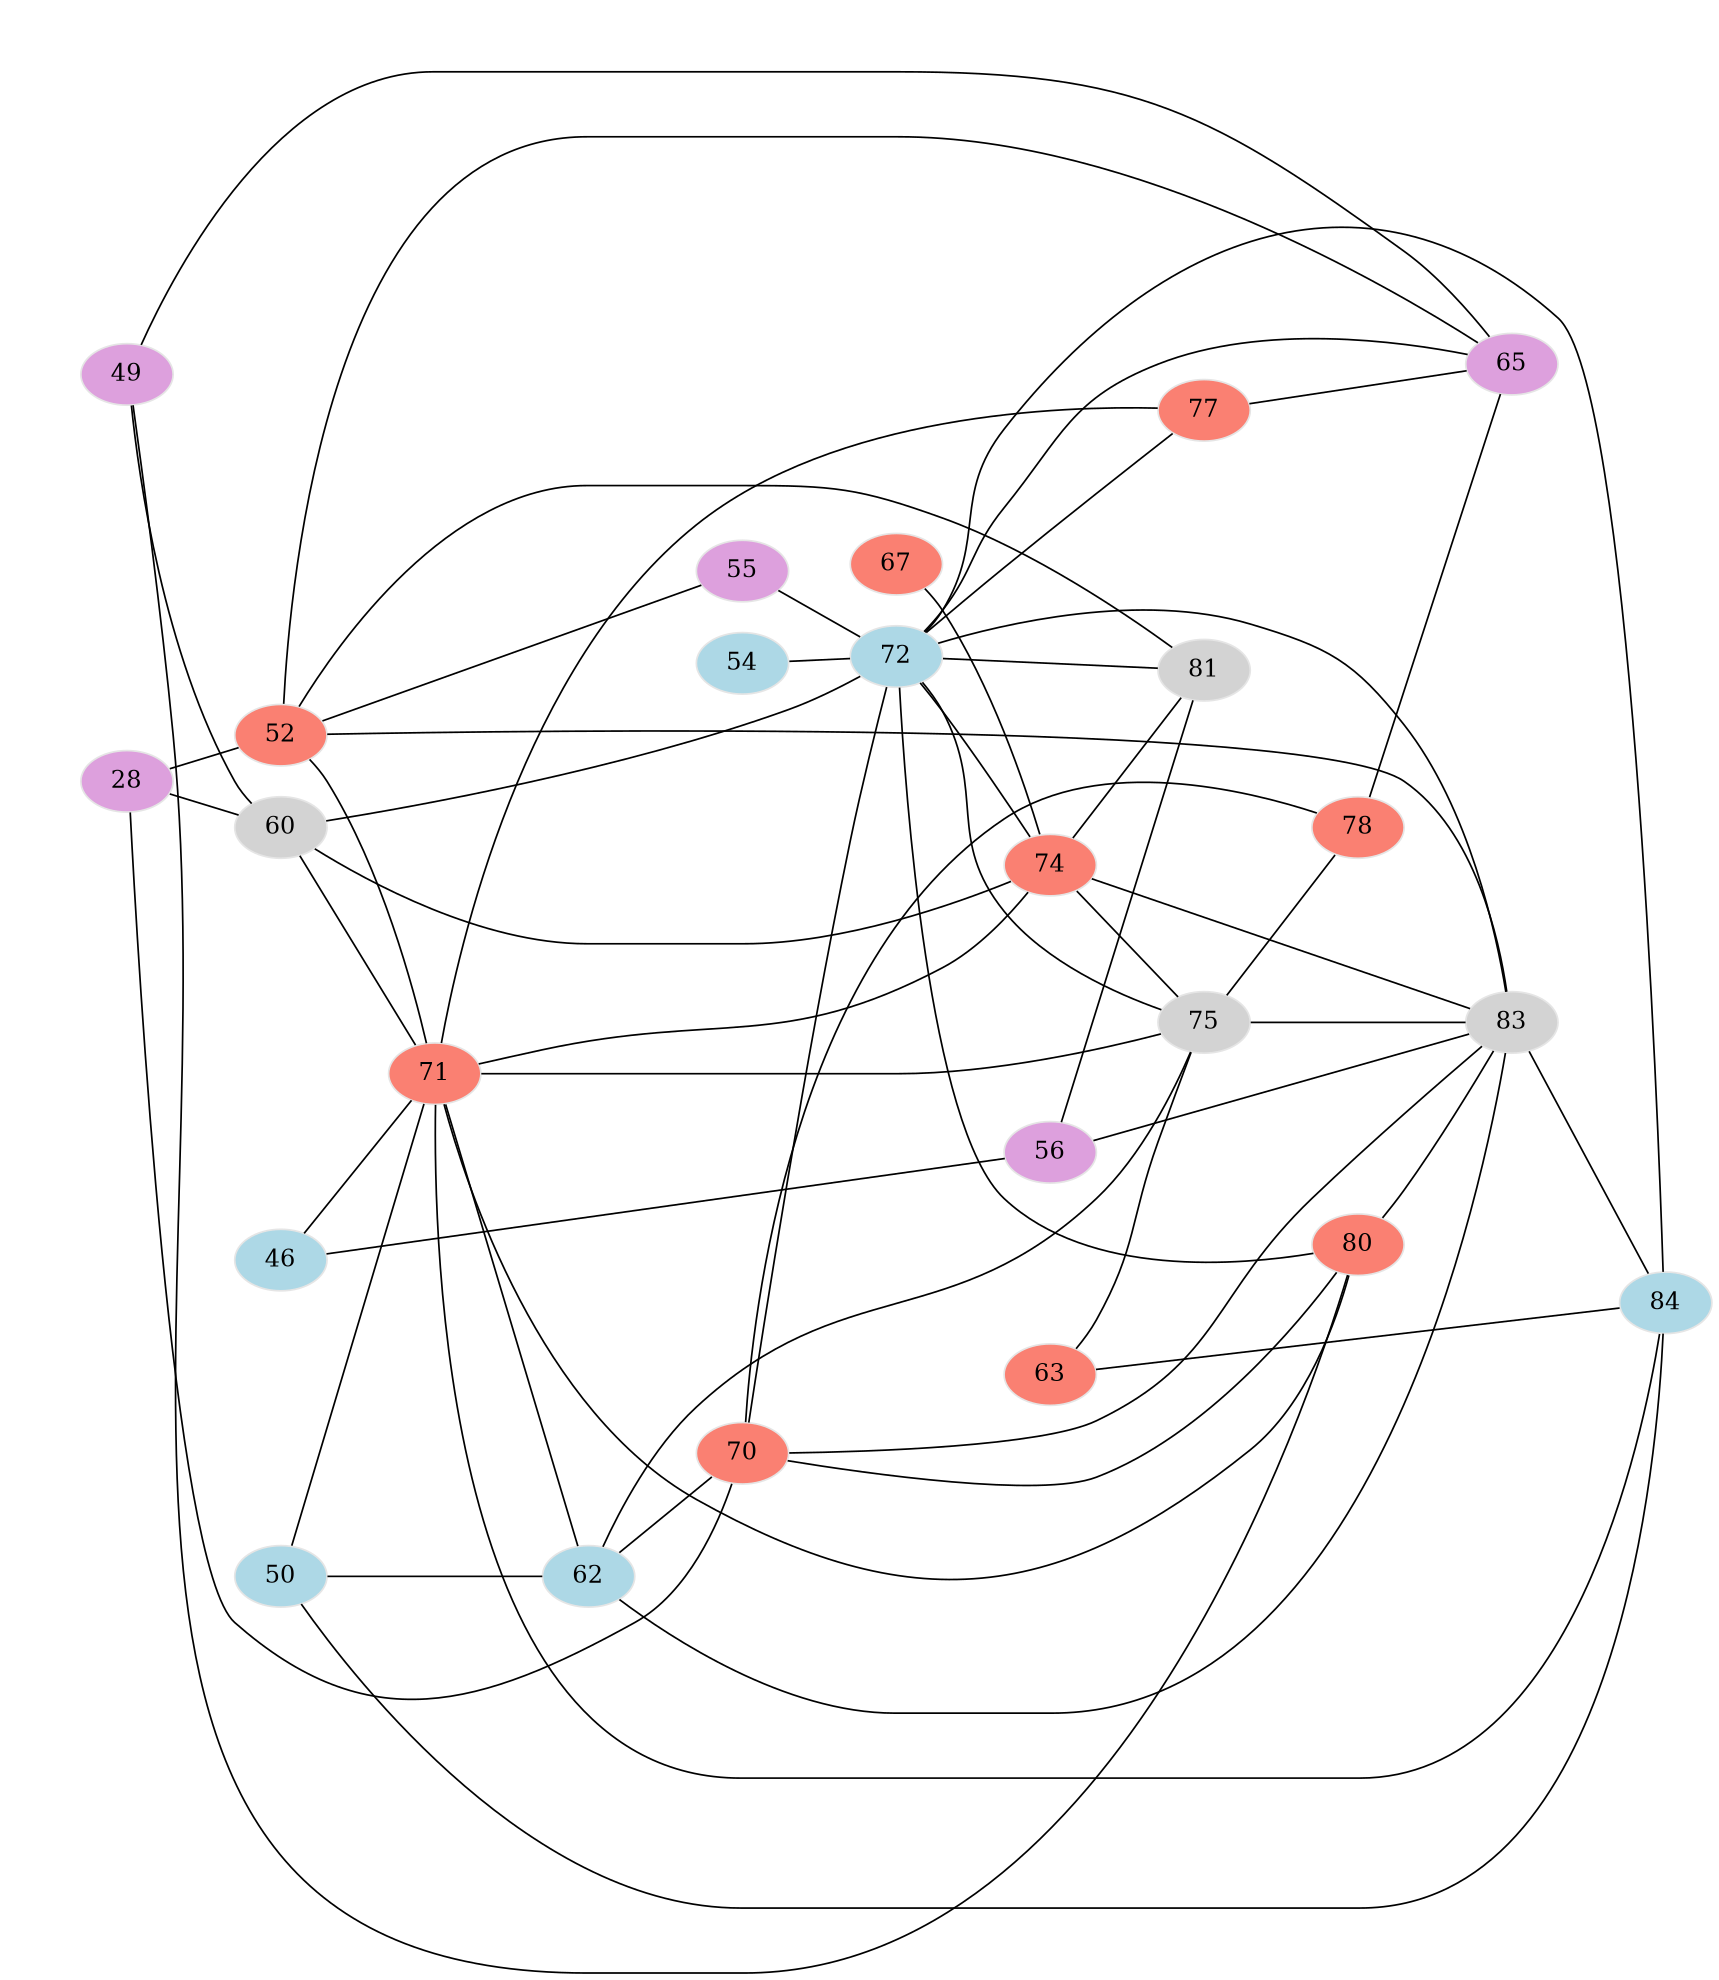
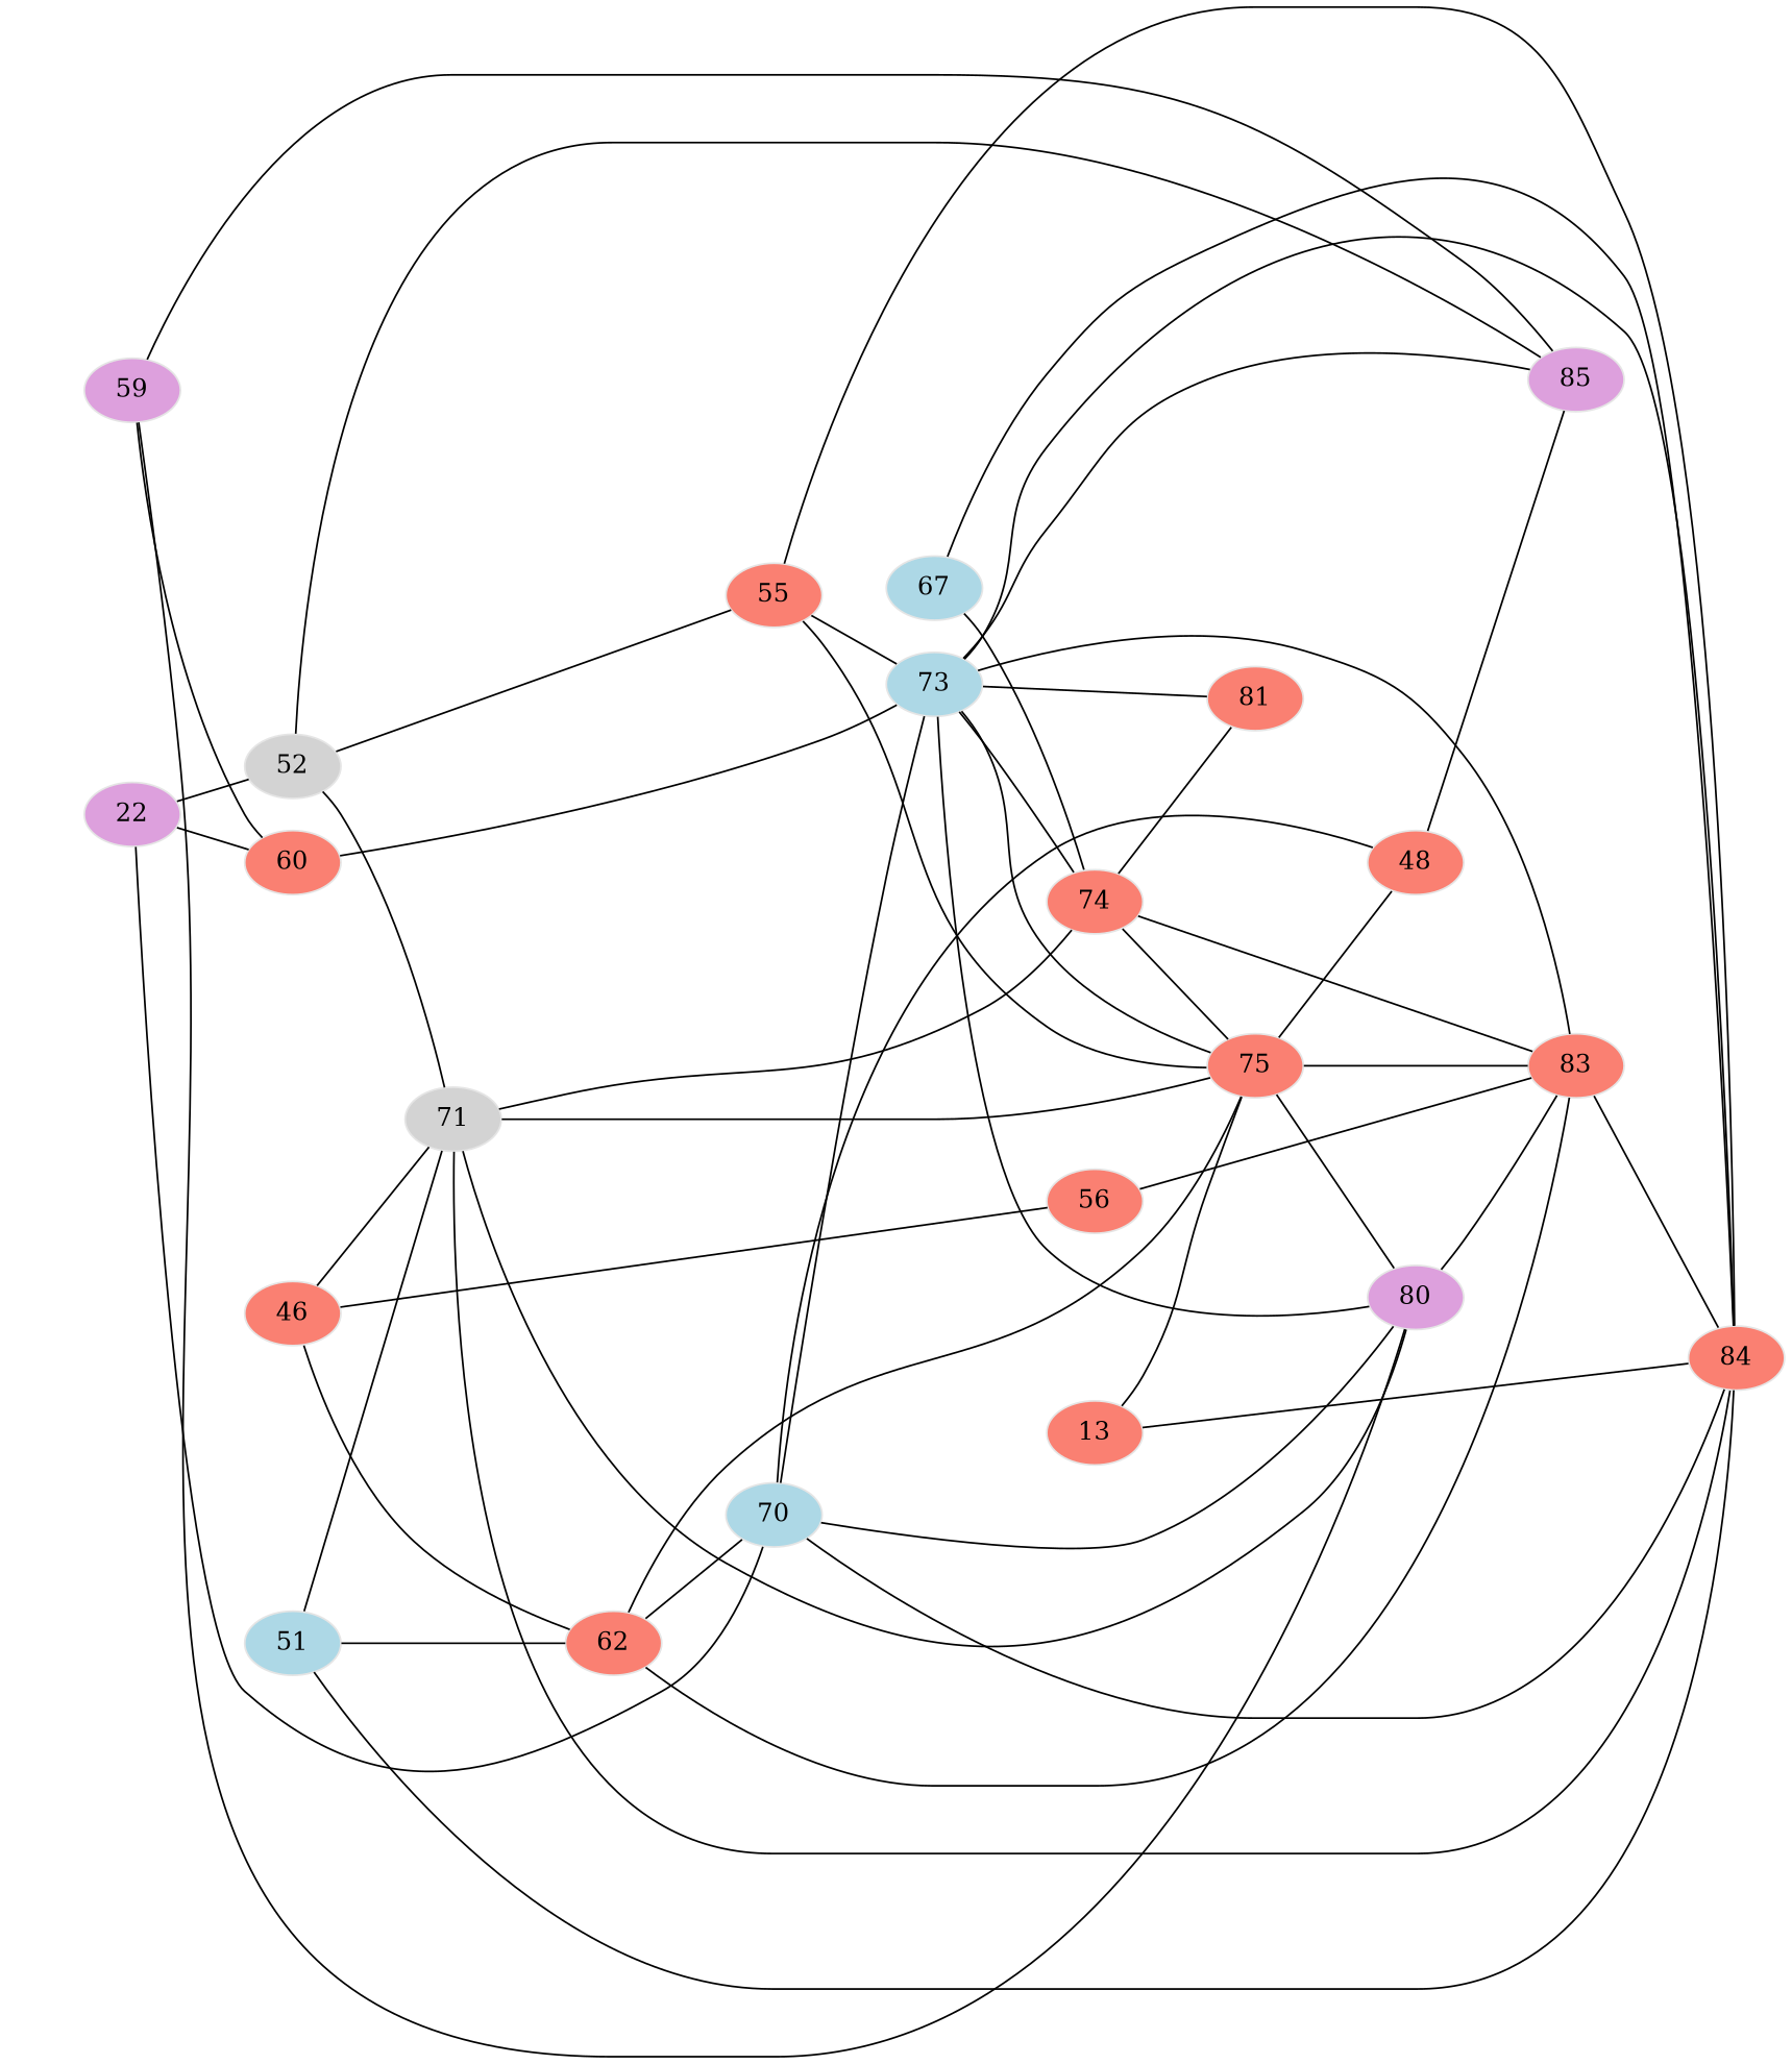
  graph {
    rankdir=LR
    node [color=gray90 fillcolor=salmon style=filled]
-   52 [super="+4+32"]
-   83 [fillcolor=lightgrey super="+33+82+50"]
-   71 [super="+69+40"]
-   85 [fillcolor=plum super="+1+30" label=65]
-   55 [fillcolor=plum super="+15"]
-   81 [fillcolor=lightgrey super="+41"]
-   22 [fillcolor=plum label=28]
-   60 [fillcolor=lightgrey super="+18"]
-   70 [super="+57"]
-   72 [fillcolor=lightblue super="+42+59+66+28"]
+   52 [fillcolor=lightgrey super="+4+32"]
+   83 [super="+33+82+50"]
+   71 [fillcolor=lightgrey super="+69+40"]
+   85 [fillcolor=plum super="+1+30"]
+   55 [super="+15"]
+   81 [super="+41"]
+   22 [fillcolor=plum]
+   60 [super="+18"]
+   70 [fillcolor=lightblue super="+57"]
+   72 [fillcolor=lightblue super="+42+59+66+28" label=73]
    74 [super="+53"]
-   80 [super="+45+79"]
-   84 [fillcolor=lightblue super="+37+61+64"]
-   78
-   46 [fillcolor=lightblue]
-   56 [fillcolor=plum]
-   62 [fillcolor=lightblue super="+48"]
-   75 [fillcolor=lightgrey super="+73+68"]
-   77
-   49 [fillcolor=plum]
-   51 [fillcolor=lightblue super="+44" label=50]
-   54 [fillcolor=lightblue]
-   63 [super="+20"]
-   67
-   52 -- 83 [weight=2]
+   80 [fillcolor=plum super="+45+79"]
+   84 [super="+37+61+64"]
+   78 [label=48]
+   46
+   56
+   62 [super="+48"]
+   75 [super="+73+68"]
+   49 [fillcolor=plum label=59]
+   51 [fillcolor=lightblue super="+44"]
+   63 [super="+20" label=13]
+   67 [fillcolor=lightblue]
    52 -- 71
    52 -- 85
    52 -- 55
-   52 -- 81
    83 -- 84 [weight=2]
    71 -- 74
    71 -- 80 [weight=2]
    71 -- 84
    71 -- 75 [weight=4]
-   71 -- 77
    55 -- 72 [weight=2]
+   55 -- 84
+   55 -- 75 [weight=2]
    22 -- 52 [weight=2]
    22 -- 60
    22 -- 70
-   60 -- 71 [weight=2]
    60 -- 72 [weight=3]
-   60 -- 74
    70 -- 72
    70 -- 80
-   70 -- 83
+   70 -- 84
    70 -- 78
    72 -- 83 [weight=4]
    72 -- 85
    72 -- 81 [weight=2]
    72 -- 74
    72 -- 80 [weight=2]
    72 -- 84
    72 -- 75 [weight=4]
-   72 -- 77
    74 -- 83
    74 -- 81
    74 -- 75 [weight=2]
    80 -- 83
    78 -- 85 [weight=2]
    46 -- 71 [weight=2]
    46 -- 56
-   71 -- 62
+   46 -- 62
    56 -- 83
-   56 -- 81 [weight=2]
    62 -- 83 [weight=3]
    62 -- 70
    62 -- 75
    75 -- 83 [weight=2]
+   75 -- 80 [weight=5]
    75 -- 78
-   77 -- 85 [weight=2]
    49 -- 85 [weight=2]
    49 -- 60
    49 -- 80
    51 -- 71 [weight=2]
    51 -- 84 [weight=2]
    51 -- 62 [weight=2]
-   54 -- 72 [weight=4]
    63 -- 84 [weight=3]
    63 -- 75 [weight=3]
    67 -- 74
+   67 -- 84 [weight=3]
  }
